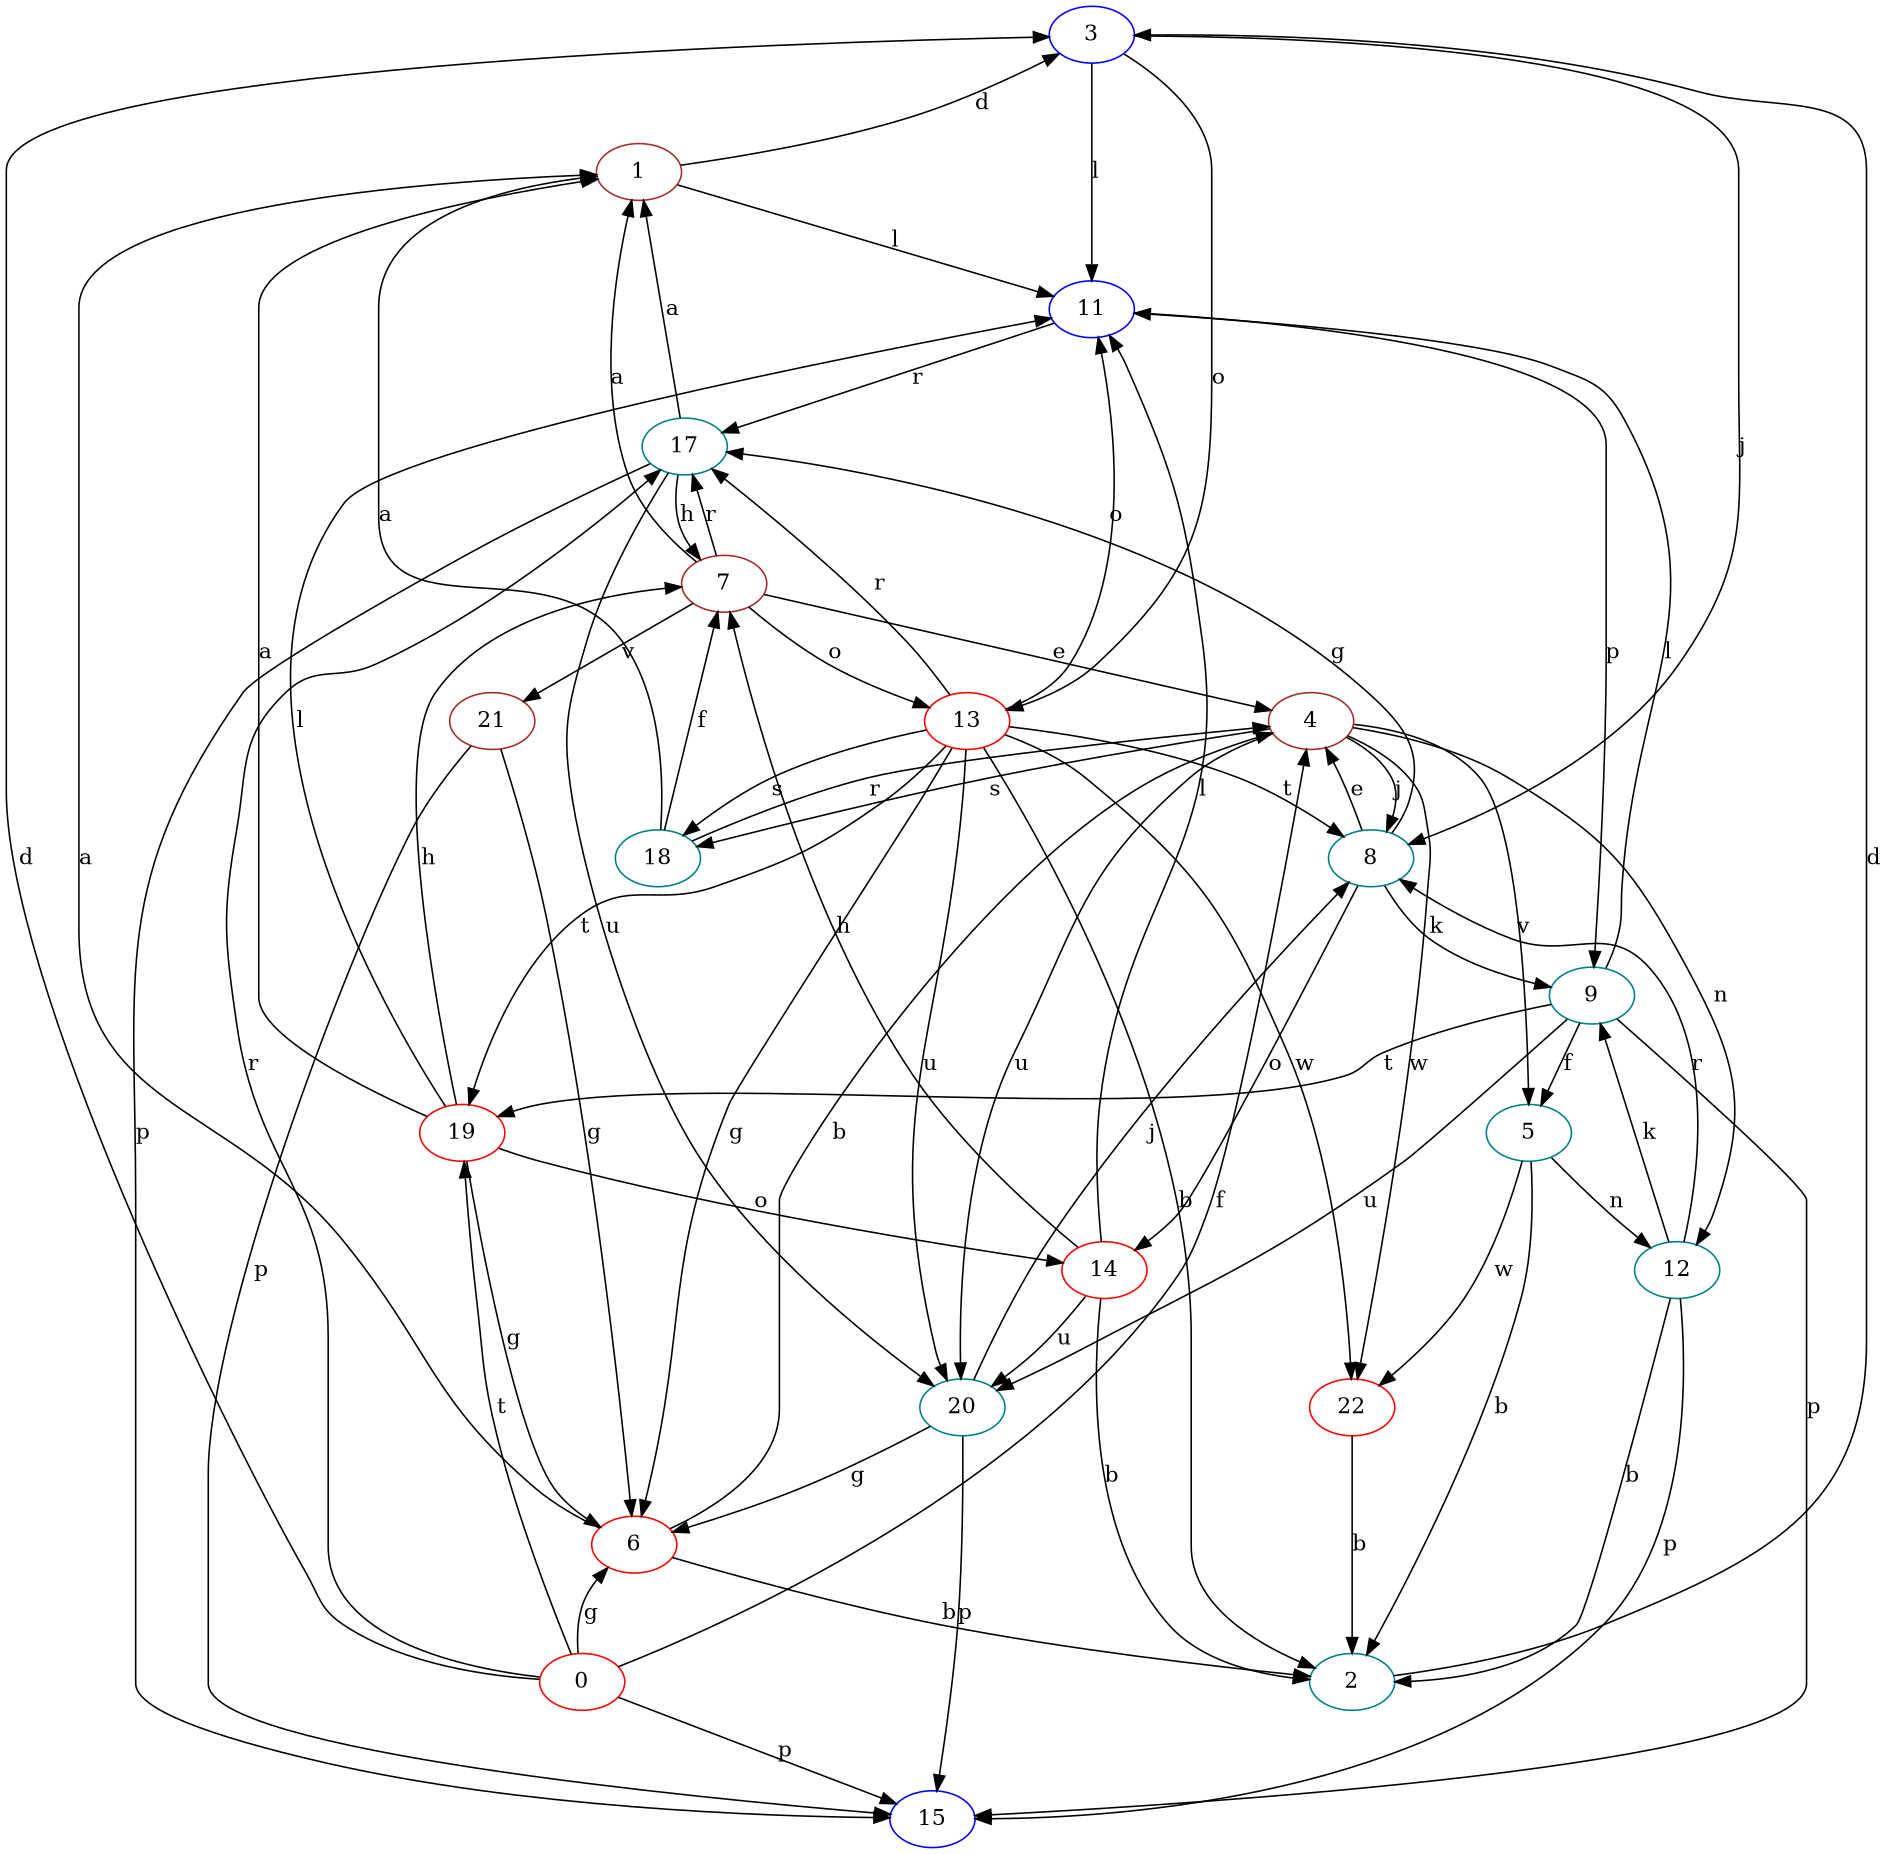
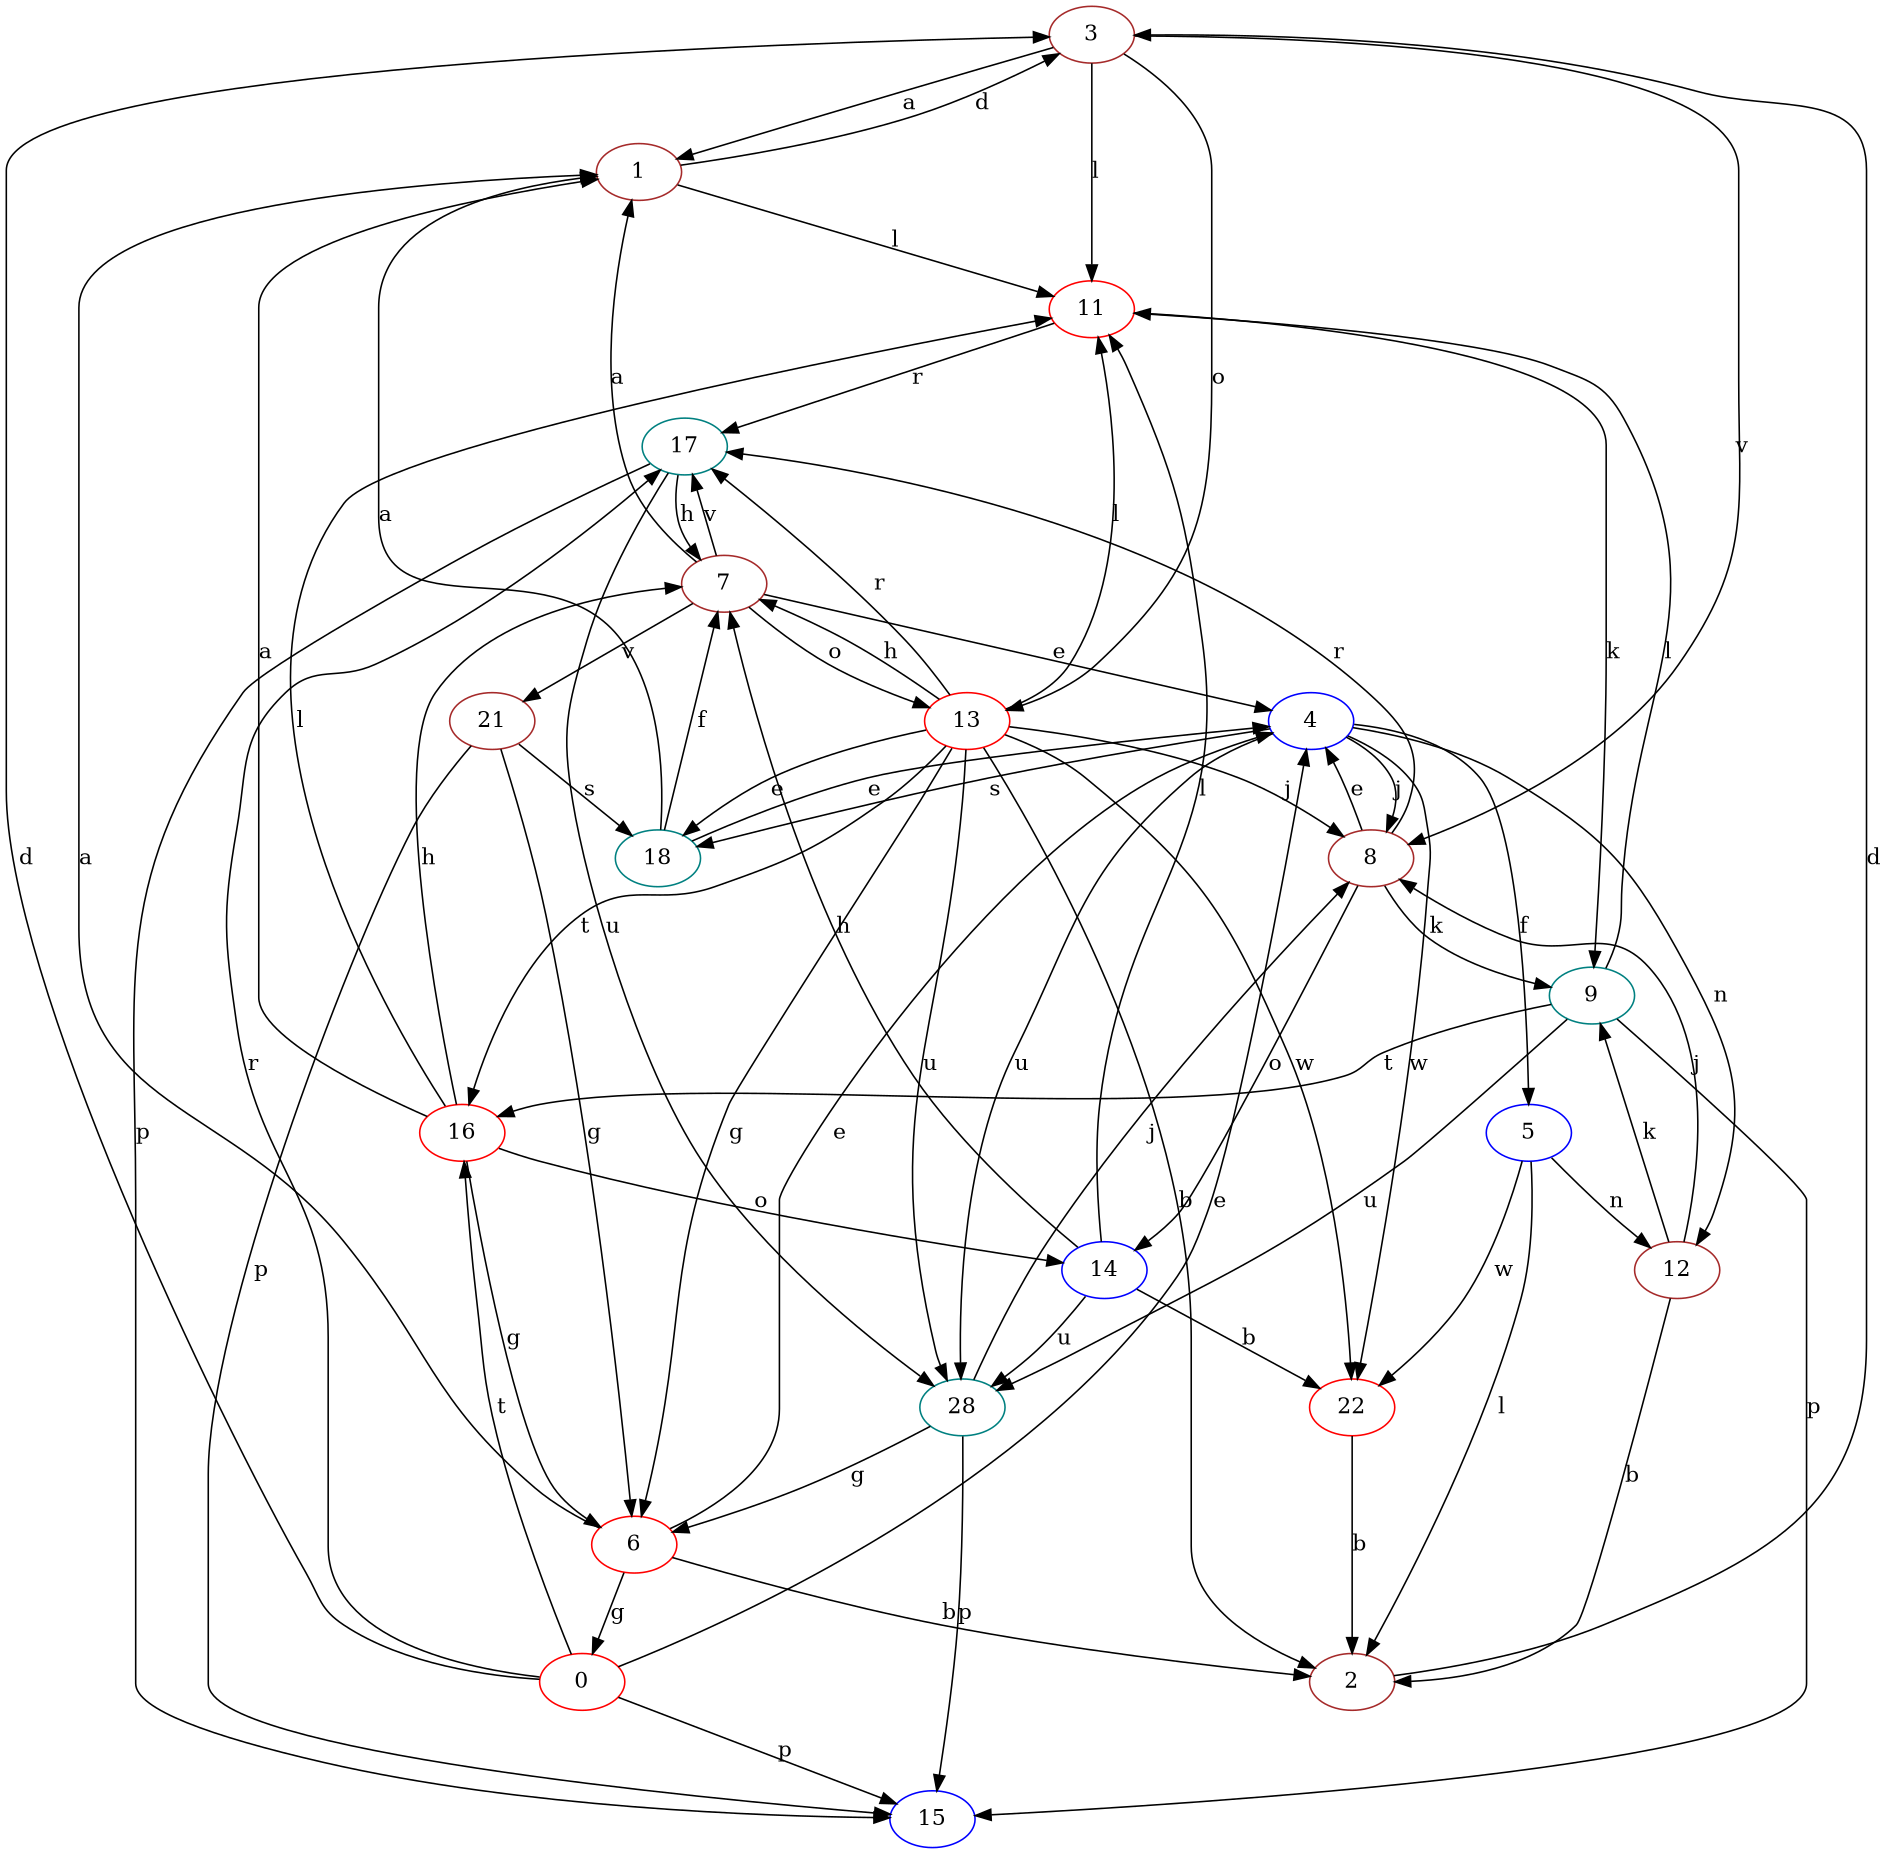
  strict digraph {
    node [color=red]
-   3 [color=blue]
+   3 [color=brown]
    0
-   4 [color=brown]
+   4 [color=blue]
    6
    15 [color=blue]
    17 [color=teal]
-   19
+   19 [label=16]
    1 [color=brown]
-   11 [color=blue]
-   8 [color=teal]
+   11
+   8 [color=brown]
    13
-   5 [color=teal]
-   12 [color=teal]
+   5 [color=blue]
+   12 [color=brown]
    18 [color=teal]
-   20 [color=teal]
+   20 [color=teal label=28]
    22
-   2 [color=teal]
+   2 [color=brown]
    7 [color=brown]
-   14
+   14 [color=blue]
    9 [color=teal]
    21 [color=brown]
-   17 -> 1 [label=a]
+   3 -> 1 [label=a]
    3 -> 11 [label=l]
-   3 -> 8 [label=j]
+   3 -> 8 [label=v]
    3 -> 13 [label=o]
    0 -> 3 [label=d]
-   0 -> 4 [label=f]
-   0 -> 6 [label=g]
+   0 -> 4 [label=e]
+   6 -> 0 [label=g]
    0 -> 15 [label=p]
    0 -> 17 [label=r]
    0 -> 19 [label=t]
    4 -> 8 [label=j]
-   4 -> 5 [label=v]
+   4 -> 5 [label=f]
    4 -> 12 [label=n]
    4 -> 18 [label=s]
    4 -> 20 [label=u]
    4 -> 22 [label=w]
-   6 -> 4 [label=b]
+   6 -> 4 [label=e]
    6 -> 1 [label=a]
    6 -> 2 [label=b]
    17 -> 15 [label=p]
    17 -> 20 [label=u]
    17 -> 7 [label=h]
    19 -> 6 [label=g]
    19 -> 1 [label=a]
    19 -> 11 [label=l]
    19 -> 7 [label=h]
    19 -> 14 [label=o]
    1 -> 3 [label=d]
    1 -> 11 [label=l]
    11 -> 17 [label=r]
-   11 -> 9 [label=p]
+   11 -> 9 [label=k]
    8 -> 4 [label=e]
-   8 -> 17 [label=g]
+   8 -> 17 [label=r]
    8 -> 14 [label=o]
    8 -> 9 [label=k]
    13 -> 6 [label=g]
    13 -> 17 [label=r]
    13 -> 19 [label=t]
-   13 -> 11 [label=o]
-   13 -> 8 [label=t]
-   13 -> 18 [label=s]
+   13 -> 11 [label=l]
+   13 -> 8 [label=j]
+   13 -> 18 [label=e]
    13 -> 20 [label=u]
    13 -> 22 [label=w]
    13 -> 2 [label=b]
+   13 -> 7 [label=h]
    5 -> 12 [label=n]
    5 -> 22 [label=w]
-   5 -> 2 [label=b]
-   12 -> 15 [label=p]
-   12 -> 8 [label=r]
+   5 -> 2 [label=l]
+   12 -> 8 [label=j]
    12 -> 2 [label=b]
    12 -> 9 [label=k]
-   18 -> 4 [label=r]
+   18 -> 4 [label=e]
    18 -> 1 [label=a]
    18 -> 7 [label=f]
    20 -> 6 [label=g]
    20 -> 15 [label=p]
    20 -> 8 [label=j]
    22 -> 2 [label=b]
    2 -> 3 [label=d]
    7 -> 4 [label=e]
-   7 -> 17 [label=r]
+   7 -> 17 [label=v]
    7 -> 1 [label=a]
    7 -> 13 [label=o]
    7 -> 21 [label=v]
    14 -> 11 [label=l]
    14 -> 20 [label=u]
-   14 -> 2 [label=b]
+   14 -> 22 [label=b]
    14 -> 7 [label=h]
    9 -> 15 [label=p]
    9 -> 19 [label=t]
    9 -> 11 [label=l]
-   9 -> 5 [label=f]
    9 -> 20 [label=u]
    21 -> 6 [label=g]
    21 -> 15 [label=p]
+   21 -> 18 [label=s]
  }
